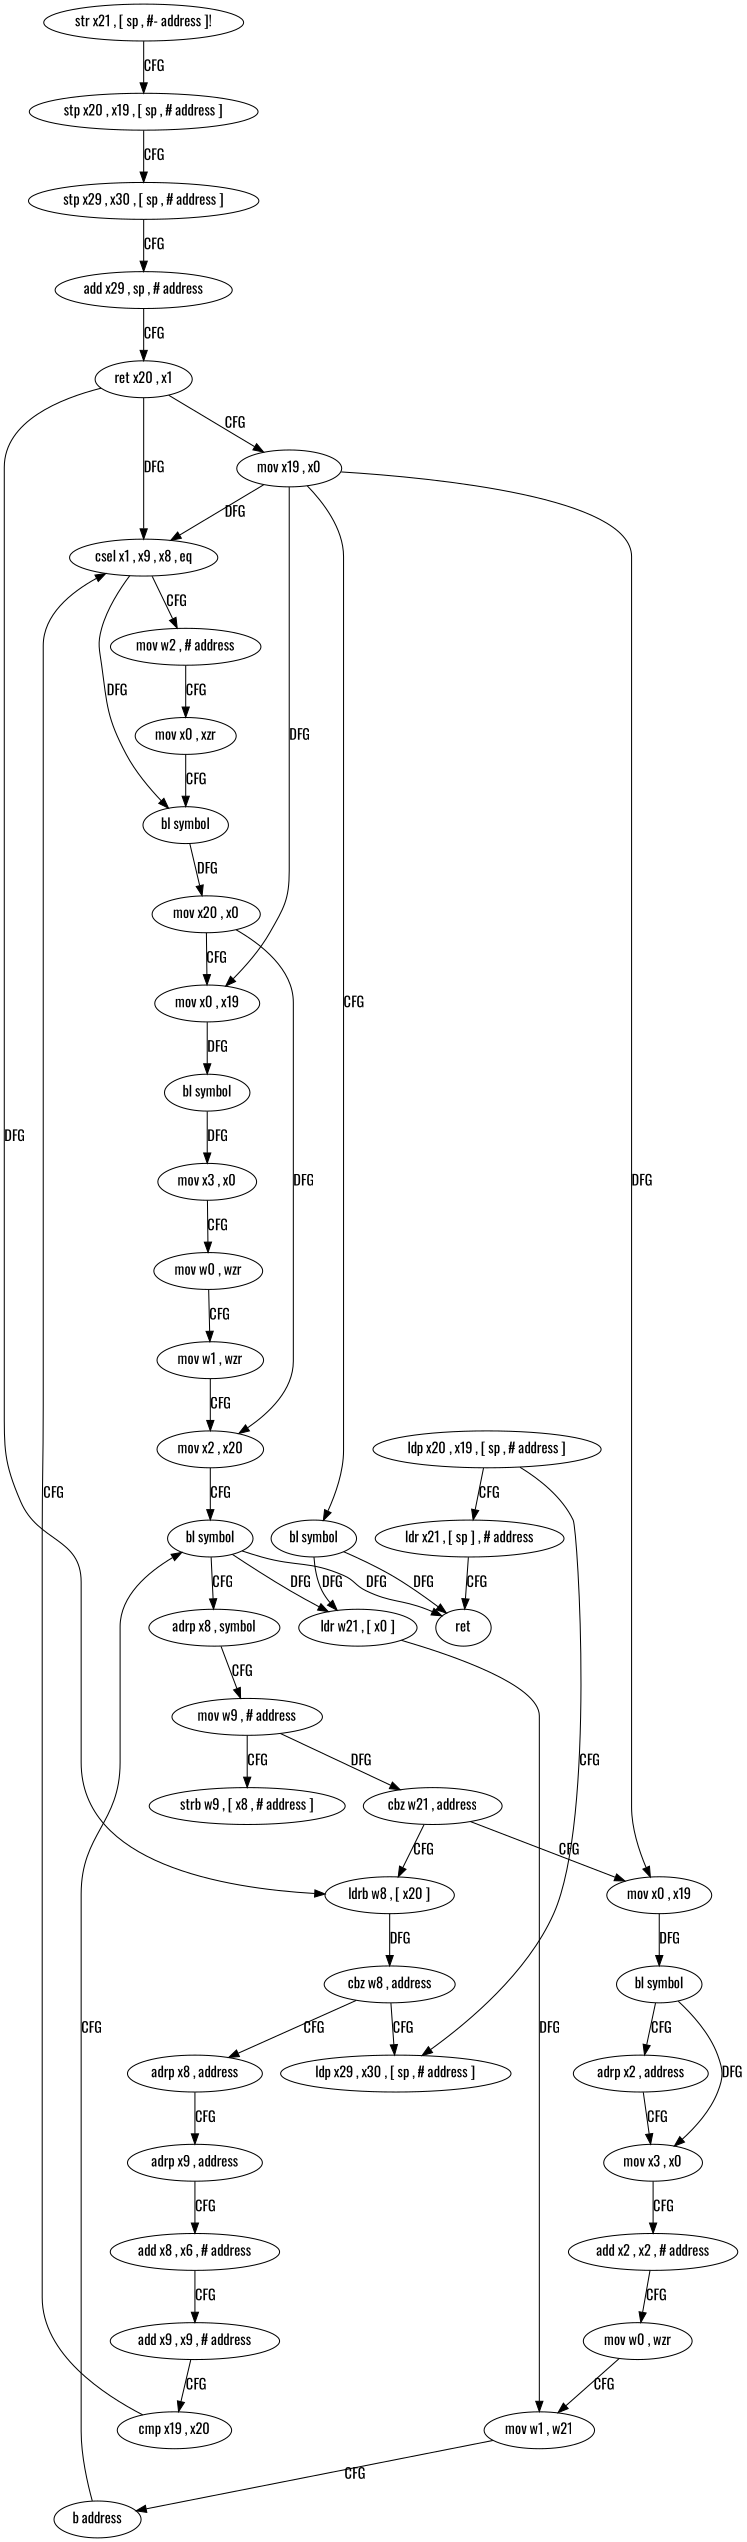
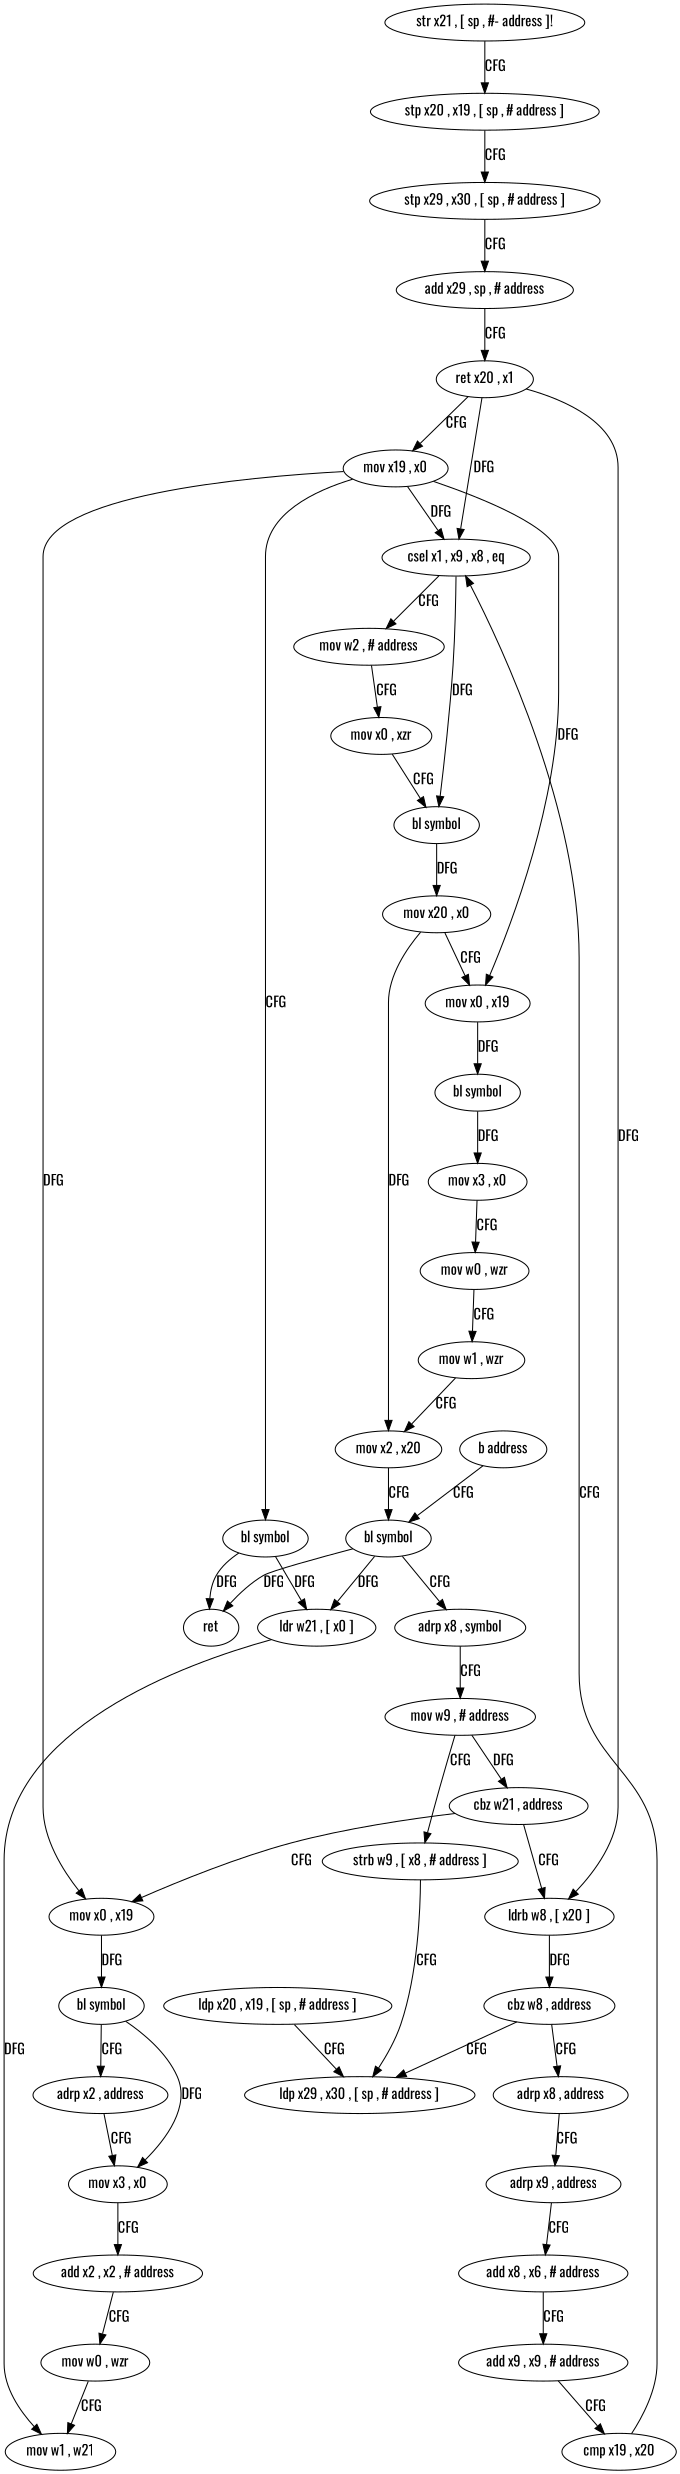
  digraph {
    fontname=Oswald
    node [fontname=Oswald]
    edge [fontname=Oswald]
    n1 [label="str x21 , [ sp , #- address ]!"]
    n2 [label="stp x20 , x19 , [ sp , # address ]"]
    n3 [label="stp x29 , x30 , [ sp , # address ]"]
    n4 [label="add x29 , sp , # address"]
    n5 [label="ret x20 , x1"]
    n6 [label="mov x19 , x0"]
    n7 [label="ldrb w8 , [ x20 ]"]
    n8 [label="csel x1 , x9 , x8 , eq"]
    n9 [label="bl symbol"]
    n10 [label="mov x0 , x19"]
    n11 [label="mov x0 , x19"]
    n12 [label="cbz w8 , address"]
    n13 [label="mov w2 , # address"]
    n14 [label="bl symbol"]
    n15 [label="ldr w21 , [ x0 ]"]
    n16 [label=ret]
    n17 [label="bl symbol"]
    n18 [label="bl symbol"]
    n19 [label="mov w1 , w21"]
    n20 [label="cbz w21 , address"]
    n21 [label="b address"]
    n22 [label="ldp x29 , x30 , [ sp , # address ]"]
    n23 [label="adrp x8 , address"]
    n24 [label="adrp x2 , address"]
    n25 [label="mov x3 , x0"]
    n26 [label="adrp x9 , address"]
    n27 [label="ldp x20 , x19 , [ sp , # address ]"]
-   n28 [label="ldr x21 , [ sp ] , # address"]
    n29 [label="add x8 , x6 , # address"]
    n30 [label="add x2 , x2 , # address"]
    n31 [label="mov w0 , wzr"]
    n32 [label="bl symbol"]
    n33 [label="adrp x8 , symbol"]
    n34 [label="mov w9 , # address"]
    n35 [label="add x9 , x9 , # address"]
    n36 [label="cmp x19 , x20"]
    n37 [label="mov x0 , xzr"]
    n38 [label="mov x20 , x0"]
    n39 [label="mov x2 , x20"]
    n40 [label="mov x3 , x0"]
    n41 [label="mov w0 , wzr"]
    n42 [label="mov w1 , wzr"]
    n43 [label="strb w9 , [ x8 , # address ]"]
    n1 -> n2 [label=CFG]
    n2 -> n3 [label=CFG]
    n3 -> n4 [label=CFG]
    n4 -> n5 [label=CFG]
    n5 -> n6 [label=CFG]
    n5 -> n7 [label=DFG]
    n5 -> n8 [label=DFG]
    n6 -> n8 [label=DFG]
    n6 -> n9 [label=CFG]
    n6 -> n10 [label=DFG]
    n6 -> n11 [label=DFG]
    n7 -> n12 [label=DFG]
    n8 -> n13 [label=CFG]
    n8 -> n14 [label=DFG]
    n9 -> n15 [label=DFG]
    n9 -> n16 [label=DFG]
    n10 -> n17 [label=DFG]
    n11 -> n18 [label=DFG]
    n12 -> n22 [label=CFG]
    n12 -> n23 [label=CFG]
    n13 -> n37 [label=CFG]
    n14 -> n38 [label=DFG]
    n15 -> n19 [label=DFG]
    n17 -> n24 [label=CFG]
    n17 -> n25 [label=DFG]
    n18 -> n40 [label=DFG]
-   n19 -> n21 [label=CFG]
    n20 -> n7 [label=CFG]
    n20 -> n10 [label=CFG]
    n21 -> n32 [label=CFG]
    n23 -> n26 [label=CFG]
    n24 -> n25 [label=CFG]
    n25 -> n30 [label=CFG]
    n26 -> n29 [label=CFG]
    n27 -> n22 [label=CFG]
-   n27 -> n28 [label=CFG]
-   n28 -> n16 [label=CFG]
    n29 -> n35 [label=CFG]
    n30 -> n31 [label=CFG]
    n31 -> n19 [label=CFG]
    n32 -> n15 [label=DFG]
    n32 -> n16 [label=DFG]
    n32 -> n33 [label=CFG]
    n33 -> n34 [label=CFG]
    n34 -> n20 [label=DFG]
    n34 -> n43 [label=CFG]
    n35 -> n36 [label=CFG]
    n36 -> n8 [label=CFG]
    n37 -> n14 [label=CFG]
    n38 -> n11 [label=CFG]
    n38 -> n39 [label=DFG]
    n39 -> n32 [label=CFG]
    n40 -> n41 [label=CFG]
    n41 -> n42 [label=CFG]
    n42 -> n39 [label=CFG]
+   n43 -> n22 [label=CFG]
  }
